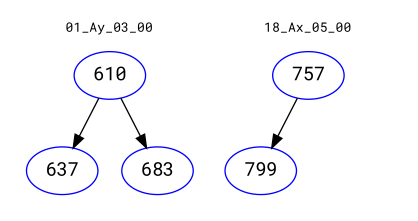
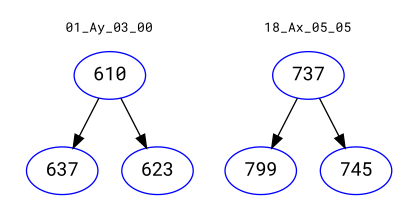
  digraph {
    fontname="Roboto Mono"
    node [color=blue fontname="Roboto Mono"]
    edge [color=black fontname="Roboto Mono"]
    n1 [label=610]
    n2 [label=637]
-   n3 [label=683]
-   n4 [label=757]
+   n3 [label=623]
+   n4 [label=737]
    n5 [label=799]
+   n6 [label=745]
    subgraph cluster_1 {
      color=white
      fontsize=10
      label="01_Ay_03_00"
      n1
      n2
      n3
    }
    subgraph cluster_2 {
      color=white
      fontsize=10
-     label="18_Ax_05_00"
+     label="18_Ax_05_05"
      n4
      n5
+     n6
    }
    n1 -> n2
    n1 -> n3
    n4 -> n5
+   n4 -> n6
  }
